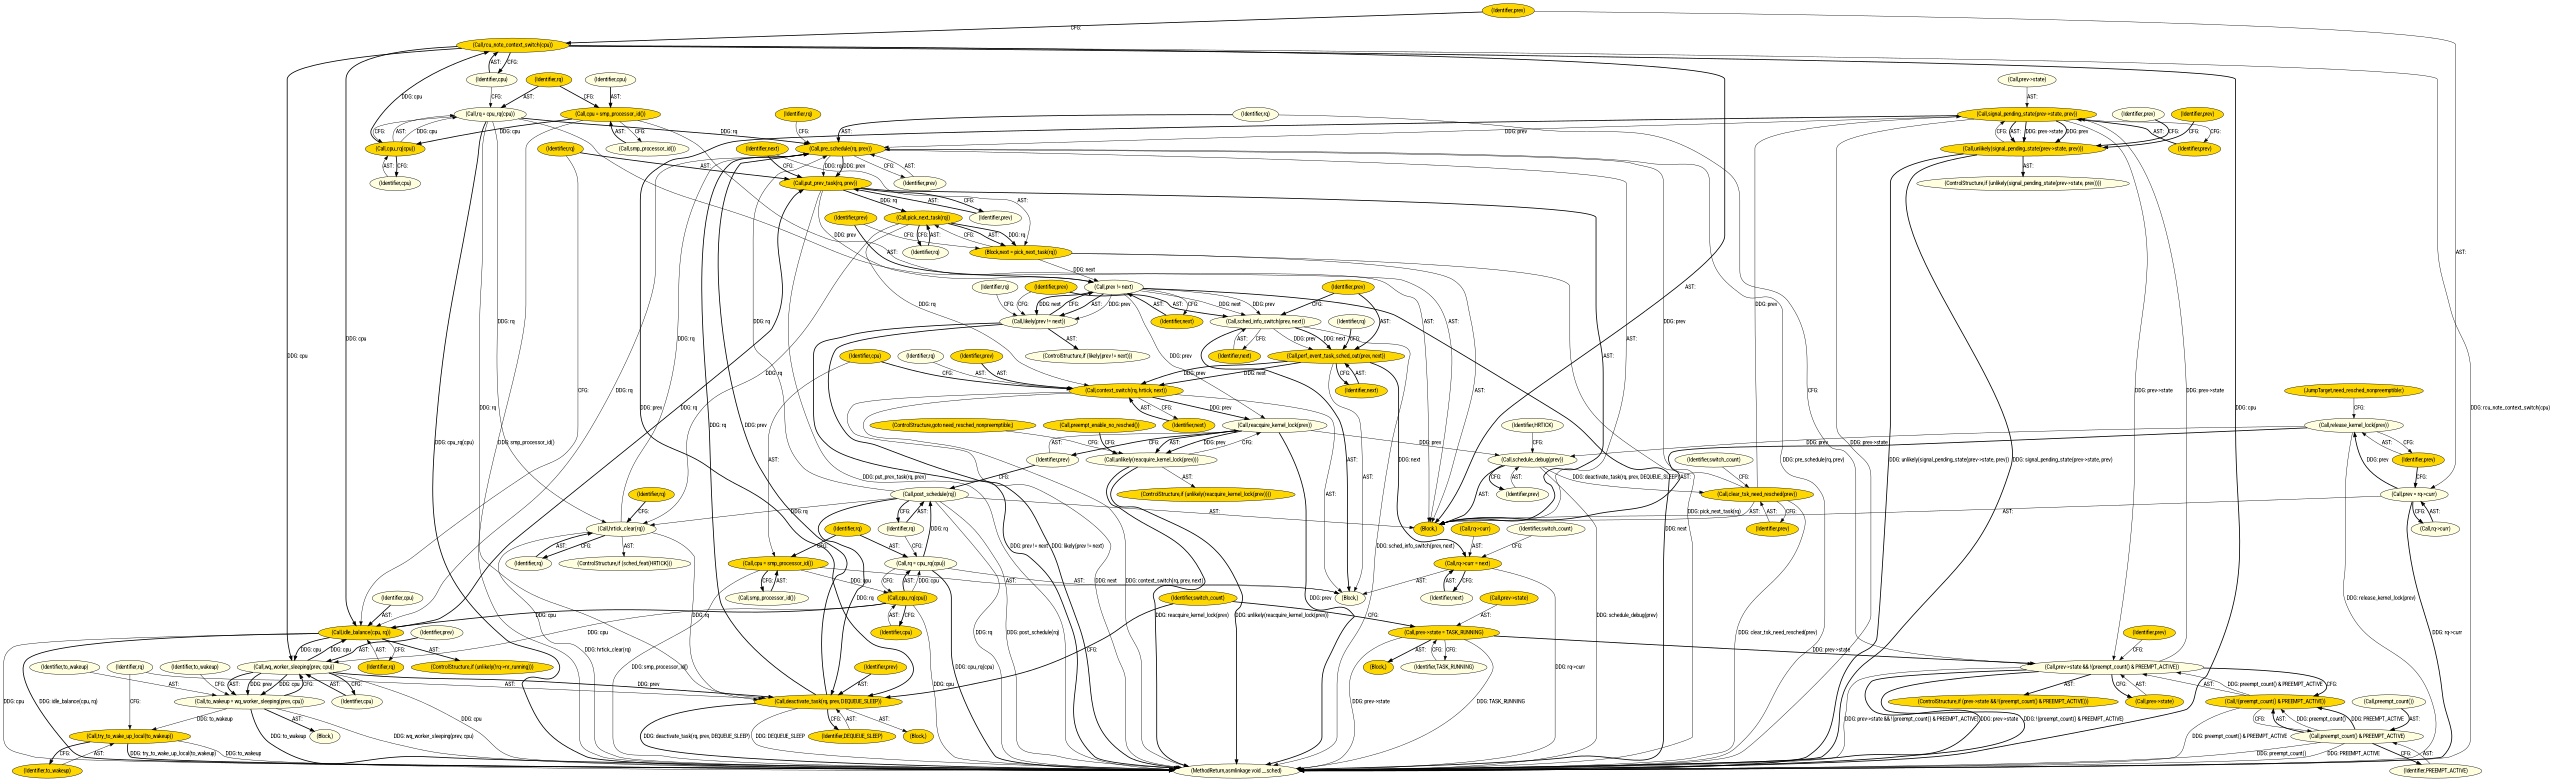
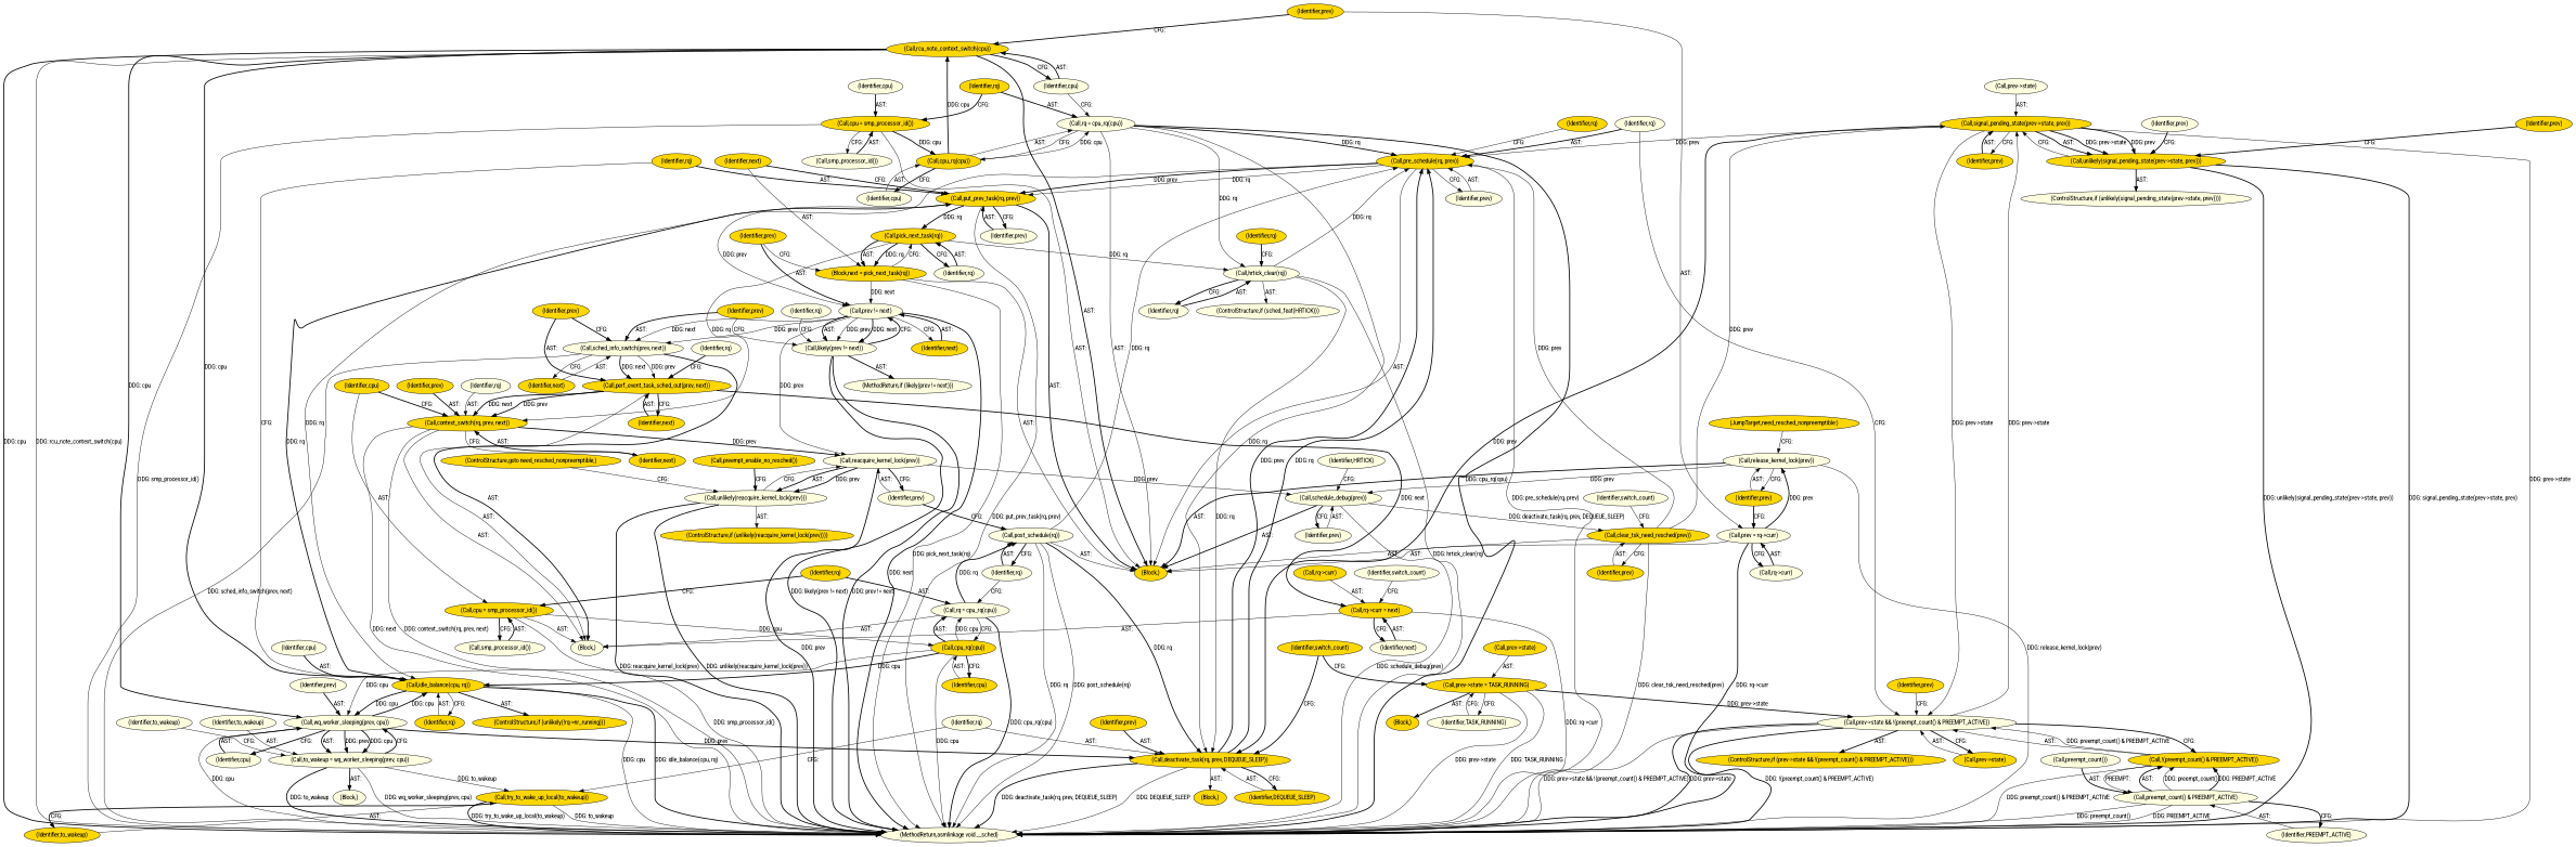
  digraph {
    fontname="Roboto Condensed"
    node [fillcolor=gold fontname="Roboto Condensed" style=filled]
    edge [fontname="Roboto Condensed" style=solid]
    n1 [label="(Call,signal_pending_state(prev->state, prev))"]
    n2 [fillcolor=lightyellow label="(Call,prev->state && !(preempt_count() & PREEMPT_ACTIVE))"]
    n3 [label="(Call,pre_schedule(rq, prev))"]
    n4 [label="(Call,deactivate_task(rq, prev, DEQUEUE_SLEEP))"]
    n5 [label="(Call,unlikely(signal_pending_state(prev->state, prev)))"]
    n6 [label="(Identifier,prev)"]
    n7 [fillcolor=lightyellow label="(MethodReturn,asmlinkage void __sched)"]
    n8 [label="(Call,!(preempt_count() & PREEMPT_ACTIVE))"]
    n9 [label="(ControlStructure,if (prev->state && !(preempt_count() & PREEMPT_ACTIVE)))"]
    n10 [label="(Call,prev->state)"]
    n11 [label="(Block,)"]
    n12 [label="(Call,put_prev_task(rq, prev))"]
    n13 [label="(Call,idle_balance(cpu, rq))"]
    n14 [fillcolor=lightyellow label="(Identifier,prev)"]
    n15 [label="(Identifier,DEQUEUE_SLEEP)"]
    n16 [label="(Block,)"]
    n17 [fillcolor=lightyellow label="(Call,wq_worker_sleeping(prev, cpu))"]
    n18 [fillcolor=lightyellow label="(Call,to_wakeup = wq_worker_sleeping(prev, cpu))"]
    n19 [fillcolor=lightyellow label="(Identifier,cpu)"]
    n20 [fillcolor=lightyellow label="(ControlStructure,if (unlikely(signal_pending_state(prev->state, prev))))"]
    n21 [fillcolor=lightyellow label="(Call,preempt_count() & PREEMPT_ACTIVE)"]
    n22 [label="(Call,prev->state = TASK_RUNNING)"]
    n23 [label="(Block,)"]
    n24 [fillcolor=lightyellow label="(Identifier,TASK_RUNNING)"]
    n25 [label="(Call,clear_tsk_need_resched(prev))"]
    n26 [label="(Identifier,prev)"]
    n27 [fillcolor=lightyellow label="(Call,schedule_debug(prev))"]
    n28 [fillcolor=lightyellow label="(Identifier,prev)"]
    n29 [fillcolor=lightyellow label="(Call,reacquire_kernel_lock(prev))"]
    n30 [fillcolor=lightyellow label="(Call,unlikely(reacquire_kernel_lock(prev)))"]
    n31 [fillcolor=lightyellow label="(Identifier,prev)"]
    n32 [label="(ControlStructure,if (unlikely(reacquire_kernel_lock(prev))))"]
    n33 [fillcolor=lightyellow label="(Call,post_schedule(rq))"]
-   n34 [label="(Call,context_switch(rq, hrtick, next))"]
+   n34 [label="(Call,context_switch(rq, prev, next))"]
    n35 [label="(Identifier,next)"]
    n36 [fillcolor=lightyellow label="(Block,)"]
    n37 [label="(Call,pick_next_task(rq))"]
    n38 [label="(Block,next = pick_next_task(rq))"]
    n39 [fillcolor=lightyellow label="(Identifier,rq)"]
    n40 [fillcolor=lightyellow label="(Call,hrtick_clear(rq))"]
    n41 [fillcolor=lightyellow label="(Identifier,rq)"]
    n42 [fillcolor=lightyellow label="(Call,prev != next)"]
    n43 [fillcolor=lightyellow label="(Identifier,prev)"]
    n44 [fillcolor=lightyellow label="(Call,sched_info_switch(prev, next))"]
    n45 [fillcolor=lightyellow label="(Call,likely(prev != next))"]
    n46 [label="(Identifier,next)"]
    n47 [label="(ControlStructure,if (unlikely(!rq->nr_running)))"]
    n48 [label="(Identifier,rq)"]
    n49 [fillcolor=lightyellow label="(Call,rq = cpu_rq(cpu))"]
    n50 [label="(Call,cpu_rq(cpu))"]
    n51 [label="(Call,rcu_note_context_switch(cpu))"]
    n52 [fillcolor=lightyellow label="(Identifier,cpu)"]
    n53 [fillcolor=lightyellow label="(ControlStructure,if (sched_feat(HRTICK)))"]
    n54 [fillcolor=lightyellow label="(Identifier,rq)"]
    n55 [fillcolor=lightyellow label="(Identifier,cpu)"]
    n56 [label="(Call,cpu = smp_processor_id())"]
    n57 [fillcolor=lightyellow label="(Call,smp_processor_id())"]
    n58 [fillcolor=lightyellow label="(Call,rq = cpu_rq(cpu))"]
    n59 [label="(Call,cpu_rq(cpu))"]
    n60 [label="(Identifier,cpu)"]
    n61 [label="(Call,cpu = smp_processor_id())"]
    n62 [fillcolor=lightyellow label="(Call,smp_processor_id())"]
    n63 [label="(Call,try_to_wake_up_local(to_wakeup))"]
    n64 [fillcolor=lightyellow label="(Block,)"]
    n65 [label="(Call,perf_event_task_sched_out(prev, next))"]
    n66 [label="(Call,rq->curr = next)"]
    n67 [label="(Identifier,next)"]
    n68 [fillcolor=lightyellow label="(Identifier,next)"]
    n69 [label="(Identifier,next)"]
-   n70 [fillcolor=lightyellow label="(ControlStructure,if (likely(prev != next)))"]
+   n70 [fillcolor=lightyellow label="(MethodReturn,if (likely(prev != next)))"]
    n71 [fillcolor=lightyellow label="(Call,release_kernel_lock(prev))"]
    n72 [label="(Identifier,prev)"]
    n73 [fillcolor=lightyellow label="(Call,prev = rq->curr)"]
    n74 [fillcolor=lightyellow label="(Call,rq->curr)"]
    n75 [fillcolor=lightyellow label="(Identifier,PREEMPT_ACTIVE)"]
    n76 [label="(Identifier,to_wakeup)"]
    n77 [fillcolor=lightyellow label="(Identifier,rq)"]
    n78 [label="(Identifier,next)"]
    n79 [fillcolor=lightyellow label="(Identifier,rq)"]
    n80 [fillcolor=lightyellow label="(Identifier,to_wakeup)"]
    n81 [label="(Identifier,prev)"]
    n82 [label="(Call,prev->state)"]
    n83 [label="(Identifier,prev)"]
    n84 [label="(Call,rq->curr)"]
    n85 [label="(Identifier,rq)"]
    n86 [fillcolor=lightyellow label="(Identifier,prev)"]
    n87 [label="(Identifier,prev)"]
    n88 [fillcolor=lightyellow label="(Identifier,HRTICK)"]
    n89 [fillcolor=lightyellow label="(Identifier,rq)"]
    n90 [label="(Identifier,prev)"]
    n91 [label="(Identifier,switch_count)"]
    n92 [label="(ControlStructure,goto need_resched_nonpreemptible;)"]
    n93 [fillcolor=lightyellow label="(Identifier,cpu)"]
    n94 [fillcolor=lightyellow label="(Identifier,switch_count)"]
    n95 [label="(Identifier,rq)"]
    n96 [fillcolor=lightyellow label="(Identifier,cpu)"]
    n97 [fillcolor=lightyellow label="(Identifier,to_wakeup)"]
    n98 [label="(Identifier,prev)"]
    n99 [fillcolor=lightyellow label="(Call,preempt_count())"]
    n100 [fillcolor=lightyellow label="(Identifier,prev)"]
    n101 [label="(Identifier,prev)"]
    n102 [label="(Identifier,prev)"]
    n103 [label="(Identifier,rq)"]
    n104 [label="(JumpTarget,need_resched_nonpreemptible:)"]
    n105 [fillcolor=lightyellow label="(Identifier,rq)"]
    n106 [fillcolor=lightyellow label="(Identifier,switch_count)"]
    n107 [label="(Identifier,rq)"]
    n108 [fillcolor=lightyellow label="(Identifier,rq)"]
    n109 [fillcolor=lightyellow label="(Call,prev->state)"]
    n110 [label="(Identifier,rq)"]
    n111 [label="(Call,preempt_enable_no_resched())"]
    n112 [label="(Identifier,cpu)"]
    n113 [label="(Identifier,prev)"]
    n1 -> n2 [label="DDG: prev->state"]
    n1 -> n3 [label="DDG: prev"]
    n1 -> n4 [label="DDG: prev" style=bold]
    n1 -> n5 [label="AST: " style=bold]
    n1 -> n5 [label="DDG: prev->state" style=bold]
    n1 -> n5 [label="DDG: prev" style=bold]
    n1 -> n6 [label="CFG: "]
    n1 -> n7 [label="DDG: prev->state"]
    n2 -> n1 [label="DDG: prev->state"]
    n2 -> n7 [label="DDG: prev->state && !(preempt_count() & PREEMPT_ACTIVE)"]
    n2 -> n7 [label="DDG: prev->state" style=bold]
    n2 -> n7 [label="DDG: !(preempt_count() & PREEMPT_ACTIVE)" style=bold]
    n2 -> n8 [label="CFG: " style=bold]
    n2 -> n9 [label="AST: " style=bold]
    n2 -> n10 [label="CFG: " style=bold]
    n3 -> n7 [label="DDG: pre_schedule(rq, prev)"]
    n3 -> n11 [label="AST: "]
    n3 -> n12 [label="DDG: rq"]
    n3 -> n12 [label="DDG: prev" style=bold]
    n3 -> n13 [label="DDG: rq"]
    n3 -> n14 [label="CFG: "]
    n4 -> n3 [label="DDG: rq" style=bold]
    n4 -> n3 [label="DDG: prev" style=bold]
    n4 -> n7 [label="DDG: DEQUEUE_SLEEP"]
    n4 -> n7 [label="DDG: deactivate_task(rq, prev, DEQUEUE_SLEEP)" style=bold]
    n4 -> n15 [label="CFG: " style=bold]
    n4 -> n16 [label="AST: "]
    n5 -> n1 [label="CFG: "]
    n5 -> n7 [label="DDG: signal_pending_state(prev->state, prev)" style=bold]
    n5 -> n7 [label="DDG: unlikely(signal_pending_state(prev->state, prev))" style=bold]
    n5 -> n20 [label="AST: " style=bold]
    n6 -> n1 [label="AST: " style=bold]
    n8 -> n2 [label="AST: "]
    n8 -> n2 [label="DDG: preempt_count() & PREEMPT_ACTIVE"]
    n8 -> n7 [label="DDG: preempt_count() & PREEMPT_ACTIVE"]
-   n8 -> n21 [label="CFG: "]
+   n8 -> n21 [label="PREEMPT: "]
    n10 -> n2 [label="AST: "]
    n12 -> n7 [label="DDG: put_prev_task(rq, prev)"]
    n12 -> n11 [label="AST: " style=bold]
    n12 -> n37 [label="DDG: rq" style=bold]
    n12 -> n42 [label="DDG: prev"]
    n12 -> n43 [label="CFG: " style=bold]
    n13 -> n7 [label="DDG: cpu"]
    n13 -> n7 [label="DDG: idle_balance(cpu, rq)" style=bold]
    n13 -> n12 [label="DDG: rq" style=bold]
    n13 -> n17 [label="DDG: cpu" style=bold]
    n13 -> n47 [label="AST: " style=bold]
    n13 -> n48 [label="CFG: "]
    n14 -> n3 [label="AST: "]
    n15 -> n4 [label="AST: "]
    n17 -> n4 [label="DDG: prev" style=bold]
    n17 -> n7 [label="DDG: cpu"]
    n17 -> n13 [label="DDG: cpu" style=bold]
    n17 -> n18 [label="AST: " style=bold]
    n17 -> n18 [label="DDG: prev" style=bold]
    n17 -> n18 [label="DDG: cpu" style=bold]
    n17 -> n19 [label="CFG: " style=bold]
    n18 -> n7 [label="DDG: wq_worker_sleeping(prev, cpu)"]
    n18 -> n7 [label="DDG: to_wakeup" style=bold]
    n18 -> n17 [label="CFG: " style=bold]
    n18 -> n63 [label="DDG: to_wakeup"]
    n18 -> n64 [label="AST: " style=bold]
    n19 -> n17 [label="AST: " style=bold]
    n21 -> n7 [label="DDG: preempt_count()"]
    n21 -> n7 [label="DDG: PREEMPT_ACTIVE"]
    n21 -> n8 [label="AST: " style=bold]
    n21 -> n8 [label="DDG: preempt_count()"]
    n21 -> n8 [label="DDG: PREEMPT_ACTIVE" style=bold]
    n21 -> n75 [label="CFG: " style=bold]
    n22 -> n2 [label="DDG: prev->state" style=bold]
    n22 -> n7 [label="DDG: TASK_RUNNING"]
    n22 -> n7 [label="DDG: prev->state"]
    n22 -> n23 [label="AST: " style=bold]
    n22 -> n24 [label="CFG: "]
    n24 -> n22 [label="CFG: "]
    n25 -> n1 [label="DDG: prev"]
    n25 -> n3 [label="DDG: prev"]
    n25 -> n7 [label="DDG: clear_tsk_need_resched(prev)"]
    n25 -> n11 [label="AST: "]
    n25 -> n26 [label="CFG: "]
    n26 -> n25 [label="AST: "]
    n27 -> n7 [label="DDG: schedule_debug(prev)"]
    n27 -> n11 [label="AST: " style=bold]
    n27 -> n25 [label="DDG: deactivate_task(rq, prev, DEQUEUE_SLEEP)"]
    n27 -> n28 [label="CFG: " style=bold]
    n28 -> n27 [label="AST: "]
    n29 -> n7 [label="DDG: prev" style=bold]
    n29 -> n27 [label="DDG: prev"]
    n29 -> n30 [label="AST: " style=bold]
    n29 -> n30 [label="DDG: prev" style=bold]
    n29 -> n31 [label="CFG: " style=bold]
    n30 -> n7 [label="DDG: unlikely(reacquire_kernel_lock(prev))" style=bold]
    n30 -> n7 [label="DDG: reacquire_kernel_lock(prev)" style=bold]
    n30 -> n29 [label="CFG: "]
    n30 -> n32 [label="AST: "]
    n31 -> n29 [label="AST: "]
    n31 -> n33 [label="CFG: " style=bold]
    n33 -> n3 [label="DDG: rq"]
    n33 -> n4 [label="DDG: rq" style=bold]
    n33 -> n7 [label="DDG: rq"]
    n33 -> n7 [label="DDG: post_schedule(rq)"]
    n33 -> n11 [label="AST: "]
-   n33 -> n40 [label="DDG: rq"]
    n33 -> n41 [label="CFG: " style=bold]
    n34 -> n7 [label="DDG: next"]
    n34 -> n7 [label="DDG: context_switch(rq, prev, next)"]
    n34 -> n29 [label="DDG: prev" style=bold]
    n34 -> n35 [label="CFG: "]
    n34 -> n36 [label="AST: "]
    n35 -> n34 [label="AST: " style=bold]
    n37 -> n34 [label="DDG: rq"]
    n37 -> n38 [label="AST: " style=bold]
    n37 -> n38 [label="DDG: rq" style=bold]
    n37 -> n39 [label="CFG: " style=bold]
    n37 -> n40 [label="DDG: rq"]
    n38 -> n7 [label="DDG: pick_next_task(rq)"]
    n38 -> n11 [label="AST: "]
    n38 -> n37 [label="CFG: "]
    n38 -> n42 [label="DDG: next"]
    n39 -> n37 [label="AST: " style=bold]
    n40 -> n3 [label="DDG: rq"]
    n40 -> n4 [label="DDG: rq"]
    n40 -> n7 [label="DDG: hrtick_clear(rq)"]
    n40 -> n53 [label="AST: "]
    n40 -> n54 [label="CFG: " style=bold]
    n41 -> n33 [label="AST: " style=bold]
    n41 -> n58 [label="CFG: "]
    n42 -> n7 [label="DDG: next" style=bold]
    n42 -> n29 [label="DDG: prev"]
    n42 -> n44 [label="DDG: prev"]
    n42 -> n44 [label="DDG: next"]
    n42 -> n45 [label="AST: " style=bold]
    n42 -> n45 [label="DDG: prev"]
    n42 -> n45 [label="DDG: next" style=bold]
    n42 -> n46 [label="CFG: "]
    n43 -> n12 [label="AST: " style=bold]
    n44 -> n7 [label="DDG: sched_info_switch(prev, next)"]
    n44 -> n36 [label="AST: " style=bold]
    n44 -> n65 [label="DDG: prev"]
    n44 -> n65 [label="DDG: next" style=bold]
    n44 -> n69 [label="CFG: "]
    n45 -> n7 [label="DDG: prev != next" style=bold]
    n45 -> n7 [label="DDG: likely(prev != next)" style=bold]
    n45 -> n42 [label="CFG: " style=bold]
    n45 -> n70 [label="AST: " style=bold]
    n46 -> n42 [label="AST: " style=bold]
    n48 -> n13 [label="AST: "]
    n49 -> n3 [label="DDG: rq" style=bold]
    n49 -> n4 [label="DDG: rq"]
    n49 -> n7 [label="DDG: cpu_rq(cpu)" style=bold]
    n49 -> n11 [label="AST: "]
    n49 -> n40 [label="DDG: rq"]
    n49 -> n50 [label="CFG: "]
    n50 -> n49 [label="AST: "]
    n50 -> n49 [label="DDG: cpu"]
    n50 -> n51 [label="DDG: cpu" style=bold]
    n50 -> n52 [label="CFG: " style=bold]
    n51 -> n7 [label="DDG: cpu" style=bold]
    n51 -> n7 [label="DDG: rcu_note_context_switch(cpu)"]
    n51 -> n11 [label="AST: " style=bold]
    n51 -> n13 [label="DDG: cpu" style=bold]
    n51 -> n17 [label="DDG: cpu" style=bold]
    n51 -> n55 [label="CFG: " style=bold]
    n52 -> n50 [label="AST: "]
    n54 -> n40 [label="AST: " style=bold]
    n55 -> n49 [label="CFG: "]
    n55 -> n51 [label="AST: " style=bold]
    n56 -> n7 [label="DDG: smp_processor_id()"]
    n56 -> n11 [label="AST: "]
    n56 -> n50 [label="DDG: cpu" style=bold]
    n56 -> n57 [label="CFG: "]
    n57 -> n56 [label="AST: " style=bold]
    n58 -> n7 [label="DDG: cpu_rq(cpu)" style=bold]
    n58 -> n33 [label="DDG: rq" style=bold]
    n58 -> n36 [label="AST: "]
    n58 -> n59 [label="CFG: "]
    n59 -> n7 [label="DDG: cpu"]
    n59 -> n13 [label="DDG: cpu" style=bold]
    n59 -> n17 [label="DDG: cpu"]
    n59 -> n58 [label="AST: " style=bold]
    n59 -> n58 [label="DDG: cpu"]
    n59 -> n60 [label="CFG: " style=bold]
    n60 -> n59 [label="AST: "]
    n61 -> n7 [label="DDG: smp_processor_id()"]
    n61 -> n36 [label="AST: "]
    n61 -> n59 [label="DDG: cpu"]
    n61 -> n62 [label="CFG: " style=bold]
    n62 -> n61 [label="AST: " style=bold]
    n63 -> n7 [label="DDG: try_to_wake_up_local(to_wakeup)" style=bold]
    n63 -> n7 [label="DDG: to_wakeup"]
    n63 -> n76 [label="CFG: " style=bold]
    n65 -> n34 [label="DDG: prev" style=bold]
    n65 -> n34 [label="DDG: next" style=bold]
    n65 -> n36 [label="AST: "]
    n65 -> n66 [label="DDG: next" style=bold]
    n65 -> n67 [label="CFG: " style=bold]
    n66 -> n7 [label="DDG: rq->curr"]
    n66 -> n36 [label="AST: "]
    n66 -> n68 [label="CFG: " style=bold]
    n67 -> n65 [label="AST: " style=bold]
    n68 -> n66 [label="AST: " style=bold]
    n69 -> n44 [label="AST: "]
    n71 -> n7 [label="DDG: release_kernel_lock(prev)"]
    n71 -> n11 [label="AST: " style=bold]
    n71 -> n27 [label="DDG: prev"]
    n71 -> n72 [label="CFG: "]
    n72 -> n71 [label="AST: "]
    n72 -> n73 [label="CFG: " style=bold]
    n73 -> n7 [label="DDG: rq->curr" style=bold]
    n73 -> n11 [label="AST: "]
    n73 -> n71 [label="DDG: prev" style=bold]
    n73 -> n74 [label="CFG: " style=bold]
    n74 -> n73 [label="AST: " style=bold]
    n75 -> n21 [label="AST: "]
    n76 -> n63 [label="AST: "]
    n77 -> n2 [label="CFG: "]
    n77 -> n3 [label="AST: " style=bold]
    n78 -> n12 [label="CFG: " style=bold]
    n78 -> n38 [label="AST: "]
    n79 -> n34 [label="AST: "]
    n80 -> n18 [label="CFG: "]
    n81 -> n4 [label="AST: " style=bold]
    n82 -> n22 [label="AST: "]
    n83 -> n5 [label="CFG: " style=bold]
    n84 -> n66 [label="AST: "]
    n85 -> n3 [label="CFG: "]
    n86 -> n5 [label="CFG: " style=bold]
    n87 -> n2 [label="CFG: "]
    n88 -> n27 [label="CFG: "]
    n89 -> n45 [label="CFG: "]
    n90 -> n51 [label="CFG: " style=bold]
    n90 -> n73 [label="AST: "]
    n91 -> n4 [label="CFG: " style=bold]
    n91 -> n22 [label="CFG: " style=bold]
    n92 -> n30 [label="CFG: "]
    n93 -> n13 [label="AST: " style=bold]
    n94 -> n66 [label="CFG: "]
    n95 -> n40 [label="CFG: " style=bold]
    n96 -> n56 [label="AST: " style=bold]
    n97 -> n18 [label="AST: "]
    n98 -> n38 [label="CFG: "]
    n98 -> n42 [label="AST: " style=bold]
    n99 -> n21 [label="AST: " style=bold]
    n100 -> n17 [label="AST: " style=bold]
    n101 -> n44 [label="AST: " style=bold]
    n101 -> n45 [label="CFG: "]
    n102 -> n44 [label="CFG: " style=bold]
    n102 -> n65 [label="AST: " style=bold]
    n103 -> n12 [label="AST: " style=bold]
    n103 -> n13 [label="CFG: "]
    n104 -> n71 [label="CFG: "]
    n105 -> n4 [label="AST: "]
    n105 -> n63 [label="CFG: "]
    n106 -> n25 [label="CFG: "]
    n107 -> n49 [label="AST: " style=bold]
    n107 -> n56 [label="CFG: " style=bold]
    n108 -> n65 [label="CFG: " style=bold]
    n109 -> n1 [label="AST: "]
    n110 -> n58 [label="AST: " style=bold]
    n110 -> n61 [label="CFG: " style=bold]
    n111 -> n30 [label="CFG: " style=bold]
    n112 -> n34 [label="CFG: " style=bold]
    n112 -> n61 [label="AST: "]
    n113 -> n34 [label="AST: " style=bold]
  }
